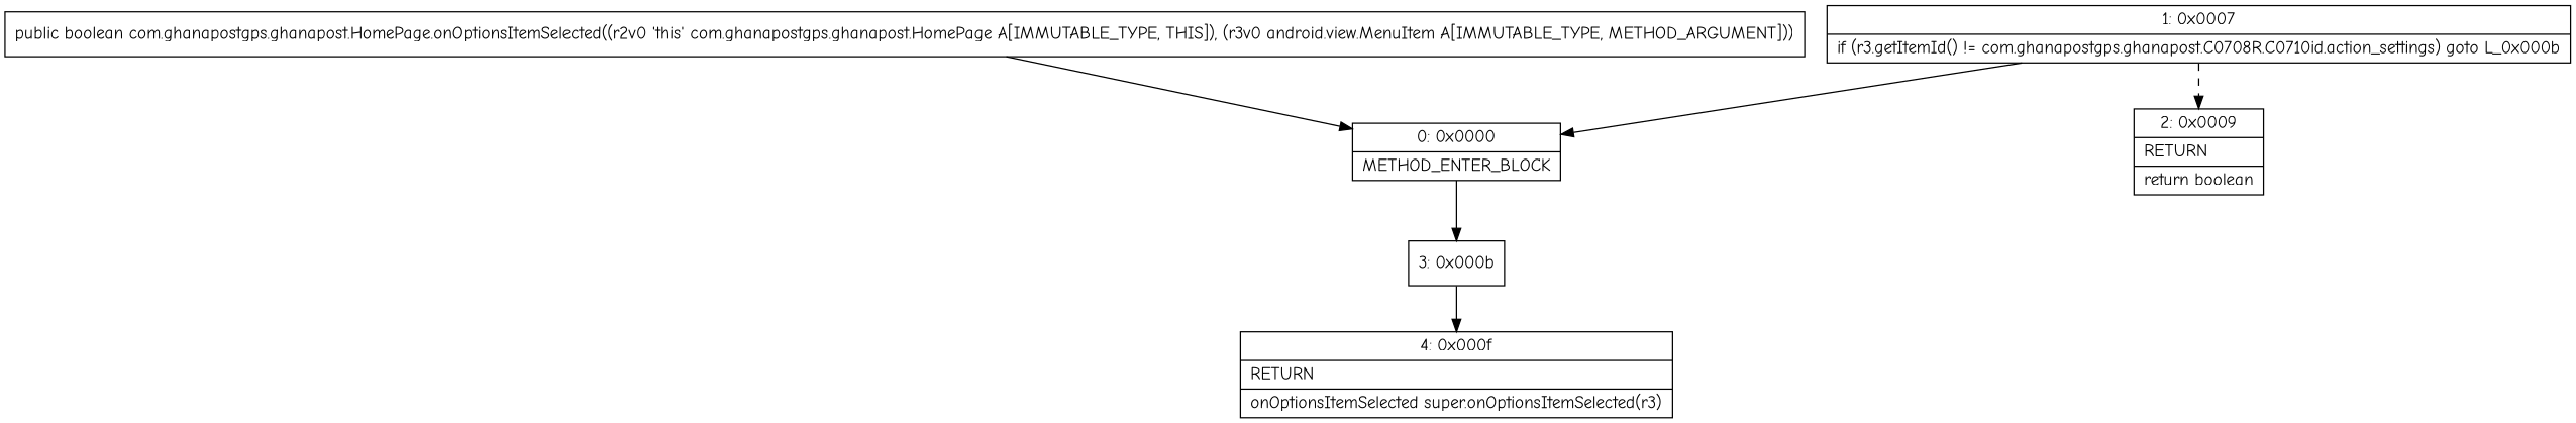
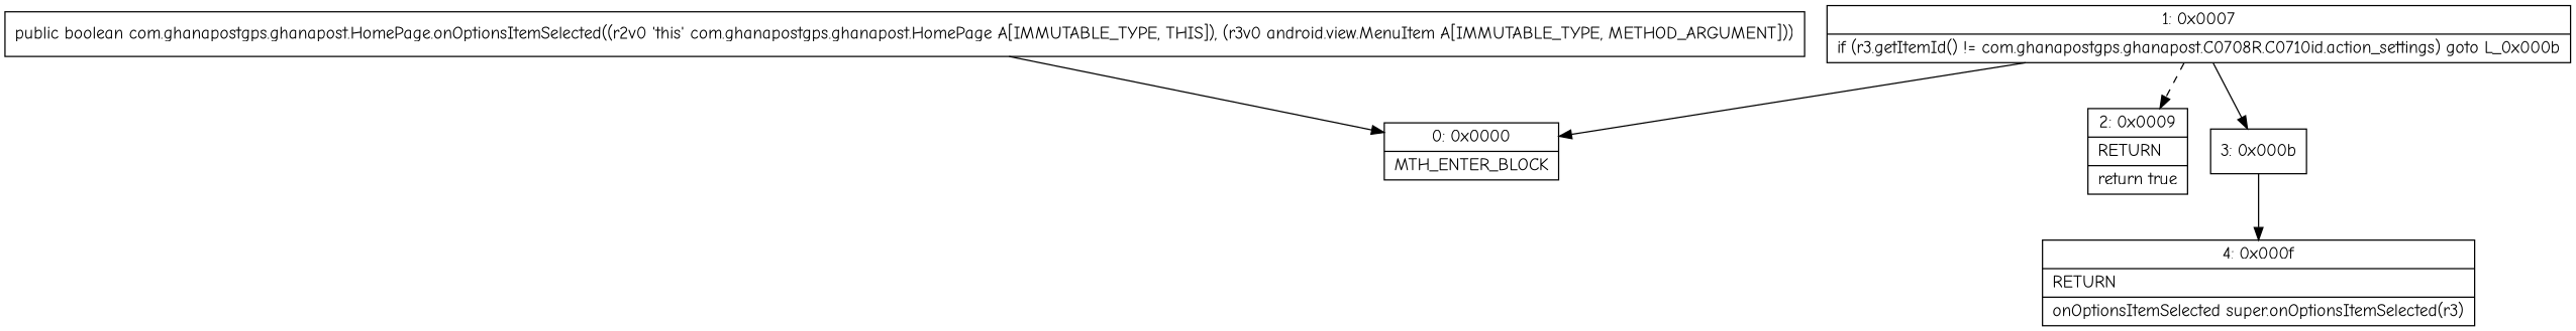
  digraph {
    fontname="Comic Neue"
    node [fontname="Comic Neue" shape=record]
    edge [fontname="Comic Neue"]
-   n1 [label="{0\:\ 0x0000|METHOD_ENTER_BLOCK\l}"]
+   n1 [label="{0\:\ 0x0000|MTH_ENTER_BLOCK\l}"]
    n2 [label="{1\:\ 0x0007|if (r3.getItemId() != com.ghanapostgps.ghanapost.C0708R.C0710id.action_settings) goto L_0x000b\l}"]
-   n3 [label="{2\:\ 0x0009|RETURN\l|return boolean\l}"]
+   n3 [label="{2\:\ 0x0009|RETURN\l|return true\l}"]
    n4 [label="{3\:\ 0x000b}"]
    n5 [label="{4\:\ 0x000f|RETURN\l|onOptionsItemSelected super.onOptionsItemSelected(r3)\l}"]
    n6 [label="{public boolean com.ghanapostgps.ghanapost.HomePage.onOptionsItemSelected((r2v0 'this' com.ghanapostgps.ghanapost.HomePage A[IMMUTABLE_TYPE, THIS]), (r3v0 android.view.MenuItem A[IMMUTABLE_TYPE, METHOD_ARGUMENT])) }"]
    n2 -> n1
    n2 -> n3 [style=dashed]
-   n1 -> n4
+   n2 -> n4
    n4 -> n5
    n6 -> n1
  }
